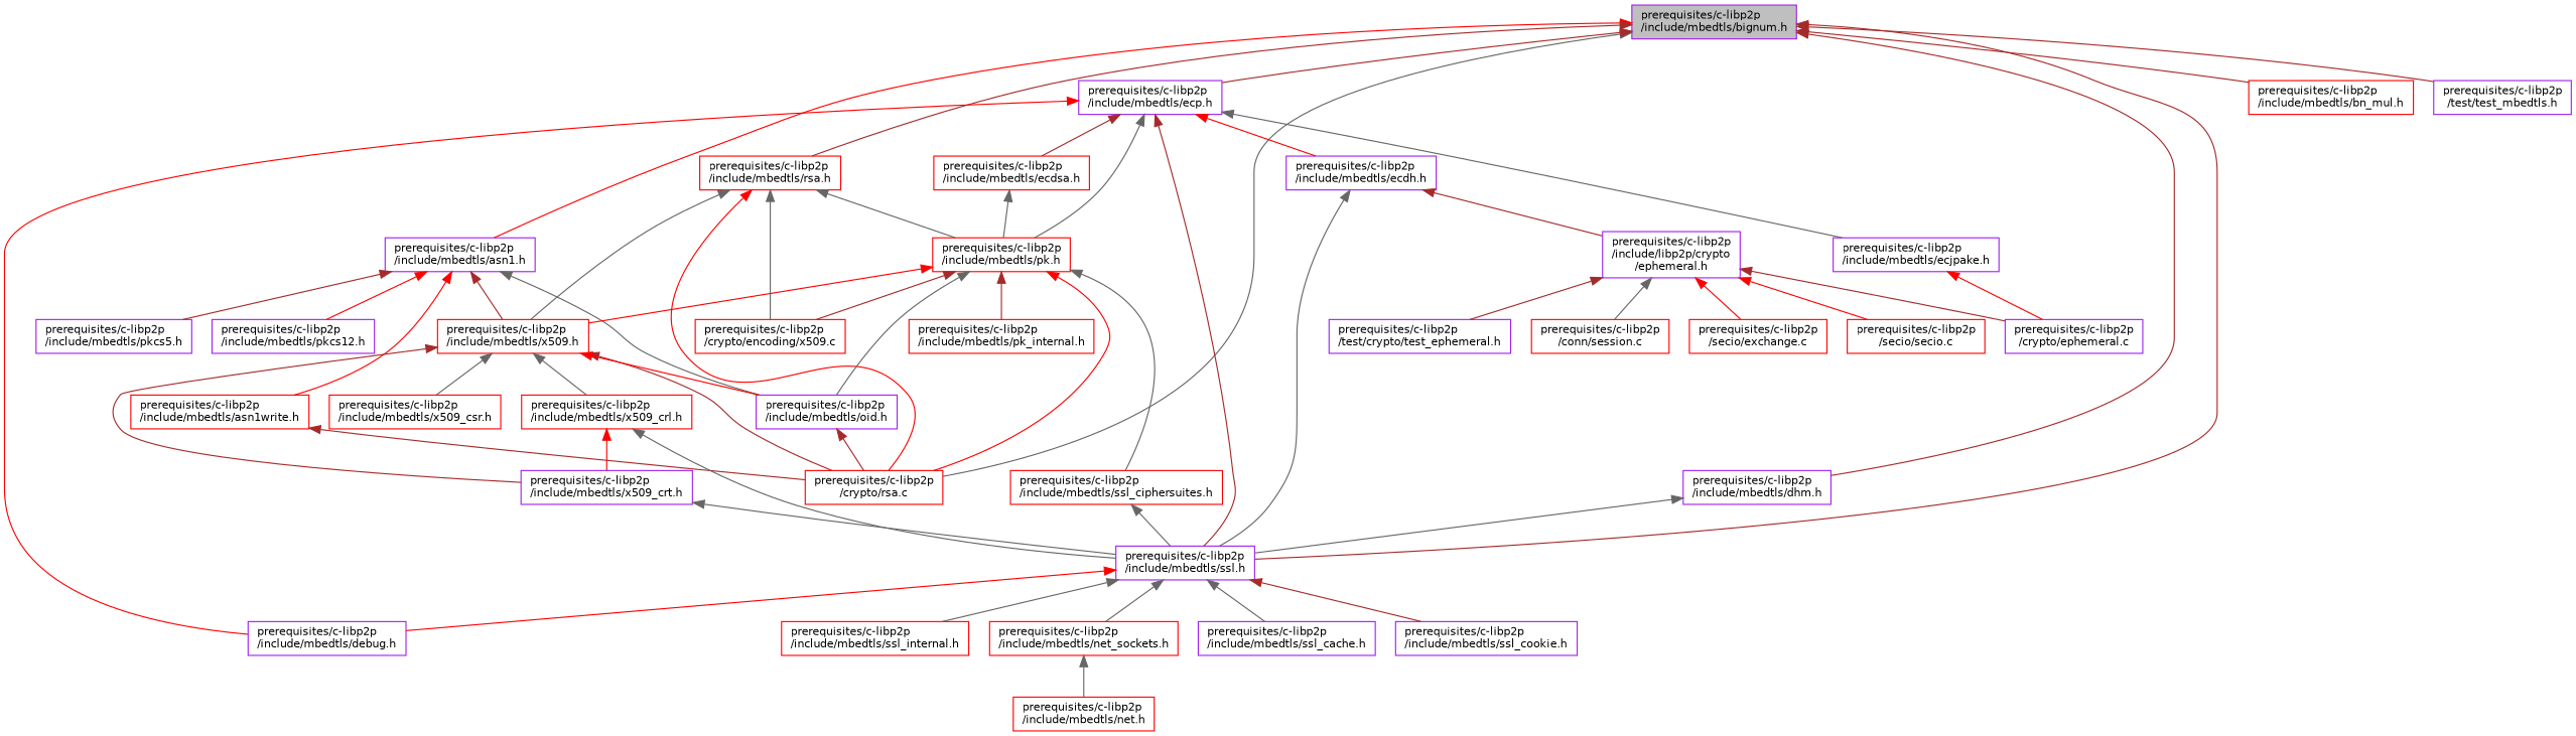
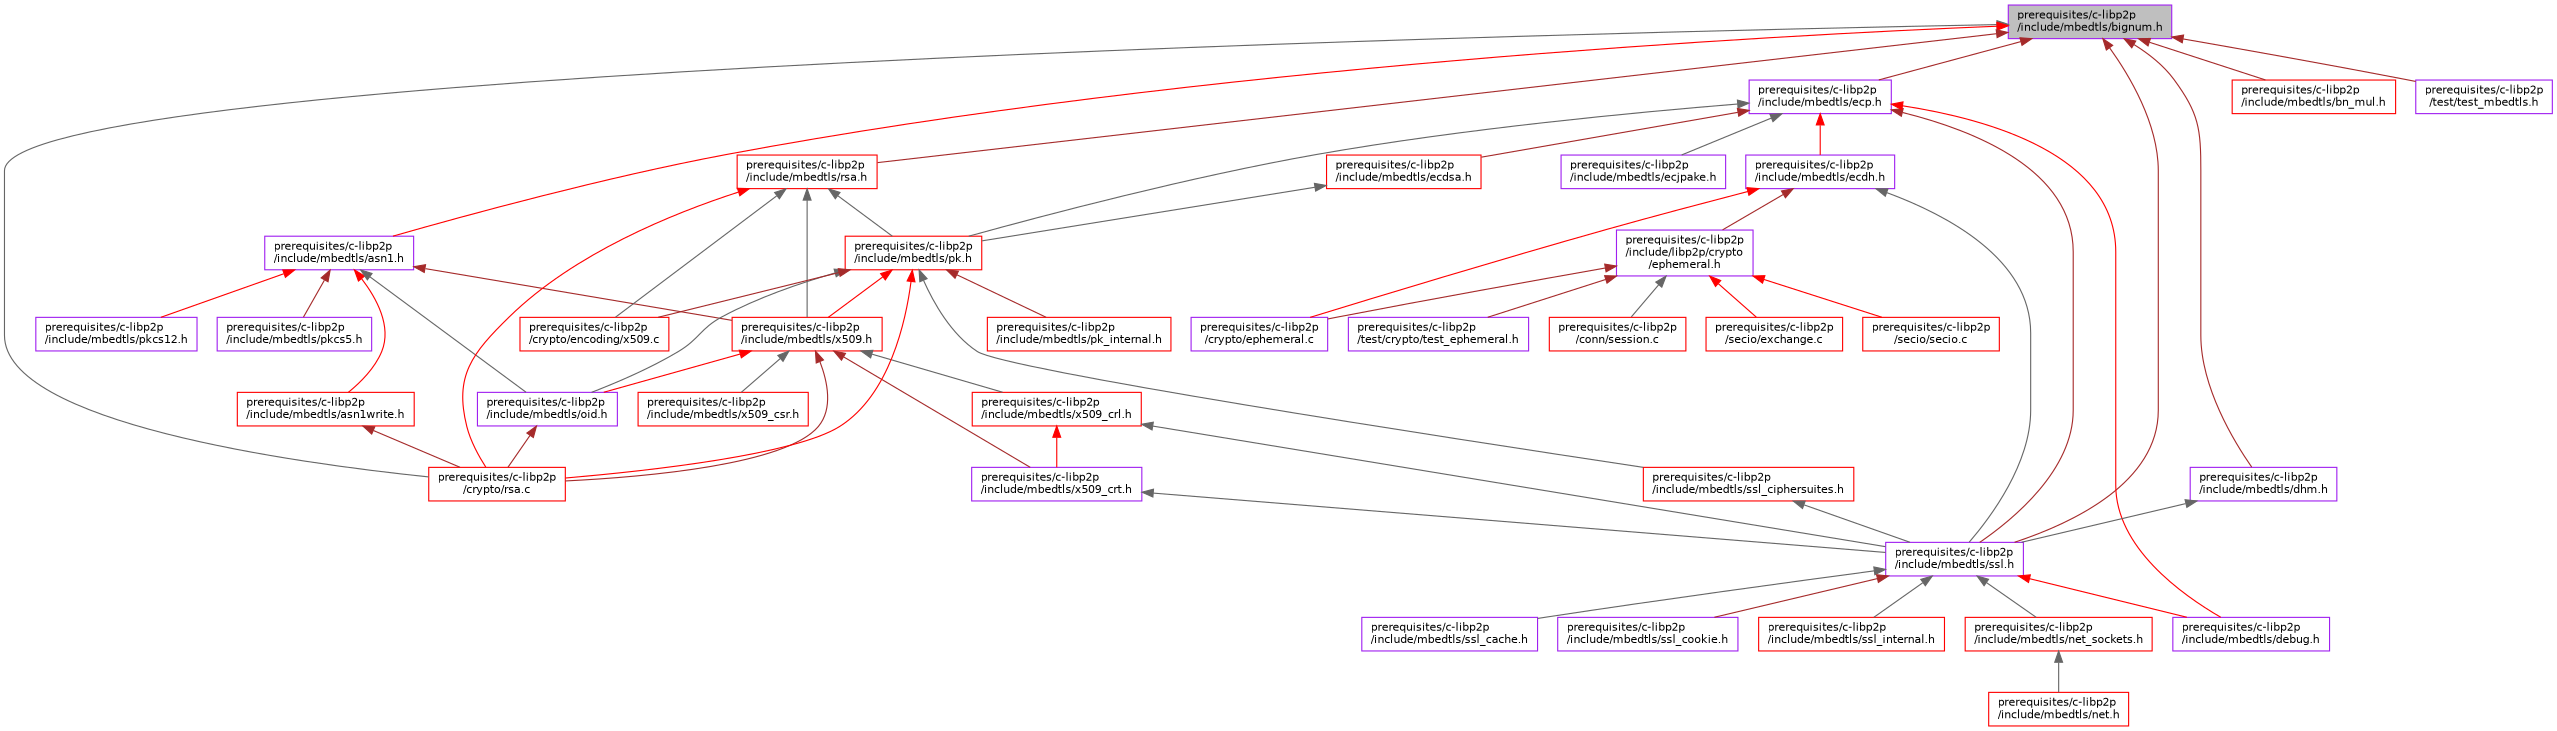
  digraph {
    node [color=purple fillcolor=white fontname=Helvetica fontsize=10 shape=record style=filled]
    edge [color=gray40 dir=back fontname=Helvetica fontsize=10 labelfontname=Helvetica labelfontsize=10 style=solid]
    n1 [fillcolor=grey75 fontcolor=black height=0.2 label="prerequisites/c-libp2p\l/include/mbedtls/bignum.h" width=0.4]
    n2 [color=red height=0.2 label="prerequisites/c-libp2p\l/crypto/rsa.c" width=0.4]
    n3 [height=0.2 label="prerequisites/c-libp2p\l/include/mbedtls/asn1.h" width=0.4]
    n4 [height=0.2 label="prerequisites/c-libp2p\l/include/mbedtls/ssl.h" width=0.4]
    n5 [color=red height=0.2 label="prerequisites/c-libp2p\l/include/mbedtls/bn_mul.h" width=0.4]
    n6 [height=0.2 label="prerequisites/c-libp2p\l/include/mbedtls/ecp.h" width=0.4]
    n7 [color=red height=0.2 label="prerequisites/c-libp2p\l/include/mbedtls/rsa.h" width=0.4]
    n8 [height=0.2 label="prerequisites/c-libp2p\l/include/mbedtls/dhm.h" width=0.4]
    n9 [height=0.2 label="prerequisites/c-libp2p\l/test/test_mbedtls.h" width=0.4]
    n10 [color=red height=0.2 label="prerequisites/c-libp2p\l/include/mbedtls/asn1write.h" width=0.4]
    n11 [color=red height=0.2 label="prerequisites/c-libp2p\l/include/mbedtls/x509.h" width=0.4]
    n12 [height=0.2 label="prerequisites/c-libp2p\l/include/mbedtls/oid.h" width=0.4]
    n13 [height=0.2 label="prerequisites/c-libp2p\l/include/mbedtls/pkcs12.h" width=0.4]
    n14 [height=0.2 label="prerequisites/c-libp2p\l/include/mbedtls/pkcs5.h" width=0.4]
    n15 [height=0.2 label="prerequisites/c-libp2p\l/include/mbedtls/debug.h" width=0.4]
    n16 [color=red height=0.2 label="prerequisites/c-libp2p\l/include/mbedtls/net_sockets.h" width=0.4]
    n17 [height=0.2 label="prerequisites/c-libp2p\l/include/mbedtls/ssl_cache.h" width=0.4]
    n18 [height=0.2 label="prerequisites/c-libp2p\l/include/mbedtls/ssl_cookie.h" width=0.4]
    n19 [color=red height=0.2 label="prerequisites/c-libp2p\l/include/mbedtls/ssl_internal.h" width=0.4]
    n20 [color=red height=0.2 label="prerequisites/c-libp2p\l/include/mbedtls/pk.h" width=0.4]
    n21 [color=red height=0.2 label="prerequisites/c-libp2p\l/include/mbedtls/ecdsa.h" width=0.4]
    n22 [height=0.2 label="prerequisites/c-libp2p\l/include/mbedtls/ecdh.h" width=0.4]
    n23 [height=0.2 label="prerequisites/c-libp2p\l/include/mbedtls/ecjpake.h" width=0.4]
    n24 [color=red height=0.2 label="prerequisites/c-libp2p\l/crypto/encoding/x509.c" width=0.4]
    n25 [height=0.2 label="prerequisites/c-libp2p\l/include/mbedtls/x509_crt.h" width=0.4]
    n26 [color=red height=0.2 label="prerequisites/c-libp2p\l/include/mbedtls/x509_crl.h" width=0.4]
    n27 [color=red height=0.2 label="prerequisites/c-libp2p\l/include/mbedtls/x509_csr.h" width=0.4]
    n28 [color=red height=0.2 label="prerequisites/c-libp2p\l/include/mbedtls/net.h" width=0.4]
    n29 [color=red height=0.2 label="prerequisites/c-libp2p\l/include/mbedtls/ssl_ciphersuites.h" width=0.4]
    n30 [color=red height=0.2 label="prerequisites/c-libp2p\l/include/mbedtls/pk_internal.h" width=0.4]
    n31 [height=0.2 label="prerequisites/c-libp2p\l/crypto/ephemeral.c" width=0.4]
    n32 [height=0.2 label="prerequisites/c-libp2p\l/include/libp2p/crypto\l/ephemeral.h" width=0.4]
    n33 [color=red height=0.2 label="prerequisites/c-libp2p\l/conn/session.c" width=0.4]
    n34 [color=red height=0.2 label="prerequisites/c-libp2p\l/secio/exchange.c" width=0.4]
    n35 [color=red height=0.2 label="prerequisites/c-libp2p\l/secio/secio.c" width=0.4]
    n36 [height=0.2 label="prerequisites/c-libp2p\l/test/crypto/test_ephemeral.h" width=0.4]
    n1 -> n2
    n1 -> n3 [color=red]
    n1 -> n4 [color=brown]
    n1 -> n5 [color=brown]
    n1 -> n6 [color=brown]
    n1 -> n7 [color=brown]
    n1 -> n8 [color=brown]
    n1 -> n9 [color=brown]
    n3 -> n10 [color=red]
    n3 -> n11 [color=brown]
    n3 -> n12
    n3 -> n13 [color=red]
    n3 -> n14 [color=brown]
    n4 -> n15 [color=red]
    n4 -> n16
    n4 -> n17
    n4 -> n18 [color=brown]
    n4 -> n19
    n6 -> n4 [color=brown]
    n6 -> n15 [color=red]
    n6 -> n20
    n6 -> n21 [color=brown]
    n6 -> n22 [color=red]
    n6 -> n23
    n7 -> n2 [color=red]
    n7 -> n11
    n7 -> n20
    n7 -> n24
    n8 -> n4
    n10 -> n2 [color=brown]
    n11 -> n2 [color=brown]
    n11 -> n12 [color=red]
    n11 -> n25 [color=brown]
    n11 -> n26
    n11 -> n27
    n12 -> n2 [color=brown]
    n16 -> n28
    n20 -> n2 [color=red]
    n20 -> n11 [color=red]
    n20 -> n12
    n20 -> n24 [color=brown]
    n20 -> n29
    n20 -> n30 [color=brown]
    n21 -> n20
    n22 -> n4
-   n23 -> n31 [color=red]
+   n22 -> n31 [color=red]
    n22 -> n32 [color=brown]
    n25 -> n4
    n26 -> n4
    n26 -> n25 [color=red]
    n29 -> n4
    n32 -> n31 [color=brown]
    n32 -> n33
    n32 -> n34 [color=red]
    n32 -> n35 [color=red]
    n32 -> n36 [color=brown]
  }
